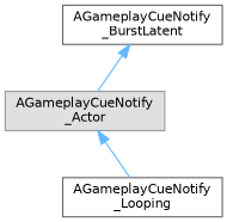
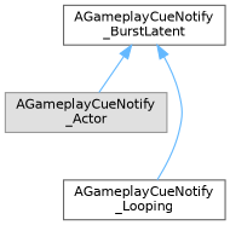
  digraph {
    rankdir=TB
    node [color=grey40 fillcolor=white fontname=Helvetica fontsize=10 shape=box style=filled]
    edge [color=steelblue1 dir=back fontname=Helvetica fontsize=10 labelfontname=Helvetica labelfontsize=10 style=solid]
    n1 [color=grey60 fillcolor="#E0E0E0" height=0.2 label="AGameplayCueNotify\l_Actor" width=0.4]
    n2 [height=0.2 label="AGameplayCueNotify\l_Looping" width=0.4]
    n3 [height=0.2 label="AGameplayCueNotify\l_BurstLatent" width=0.4]
-   n1 -> n2
+   n3 -> n2
    n3 -> n1
  }
